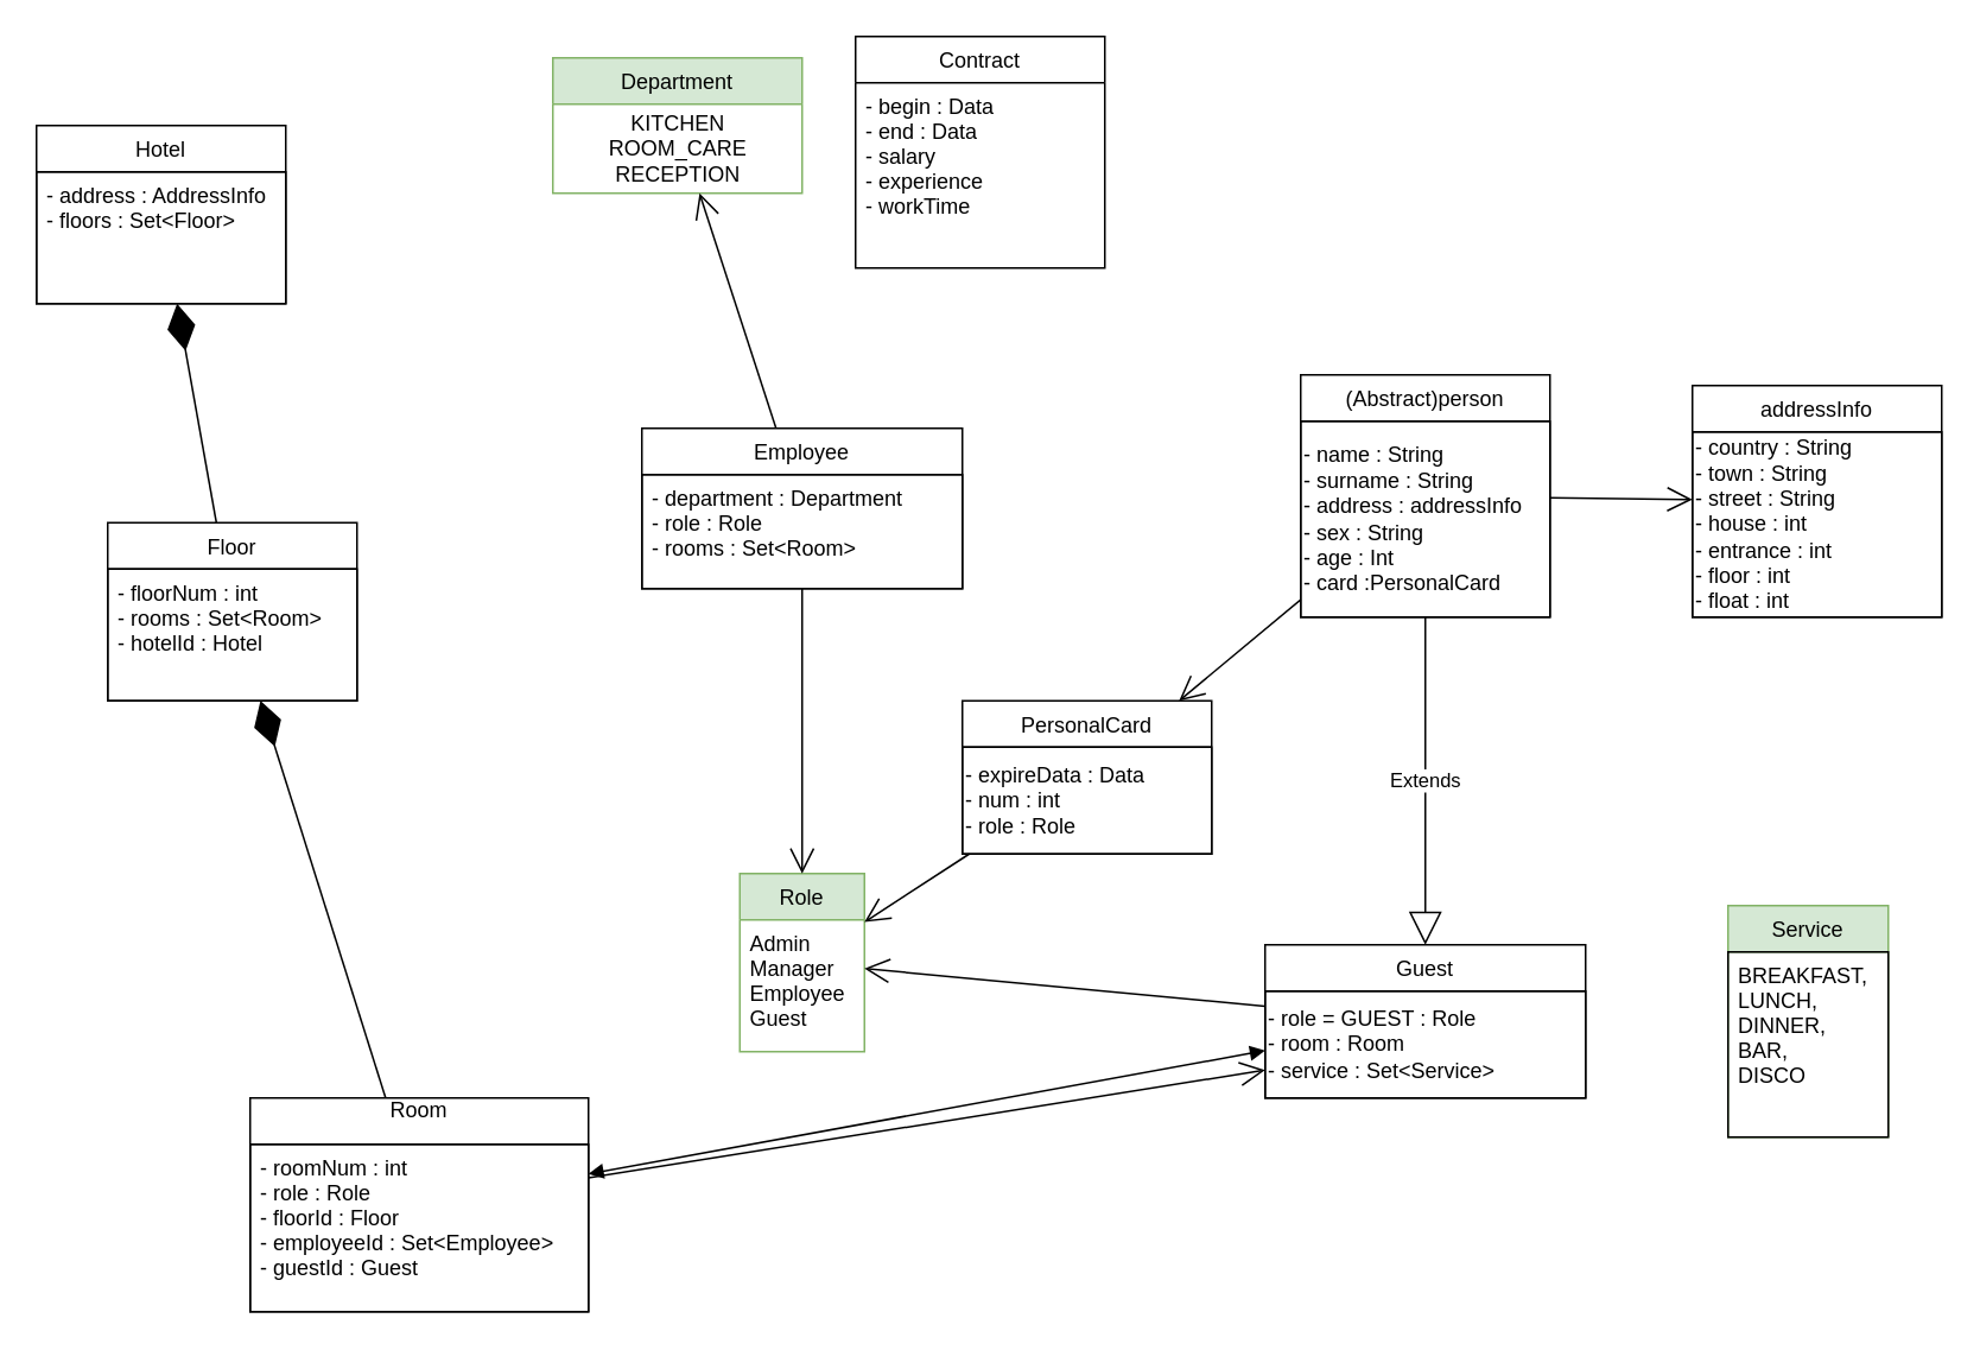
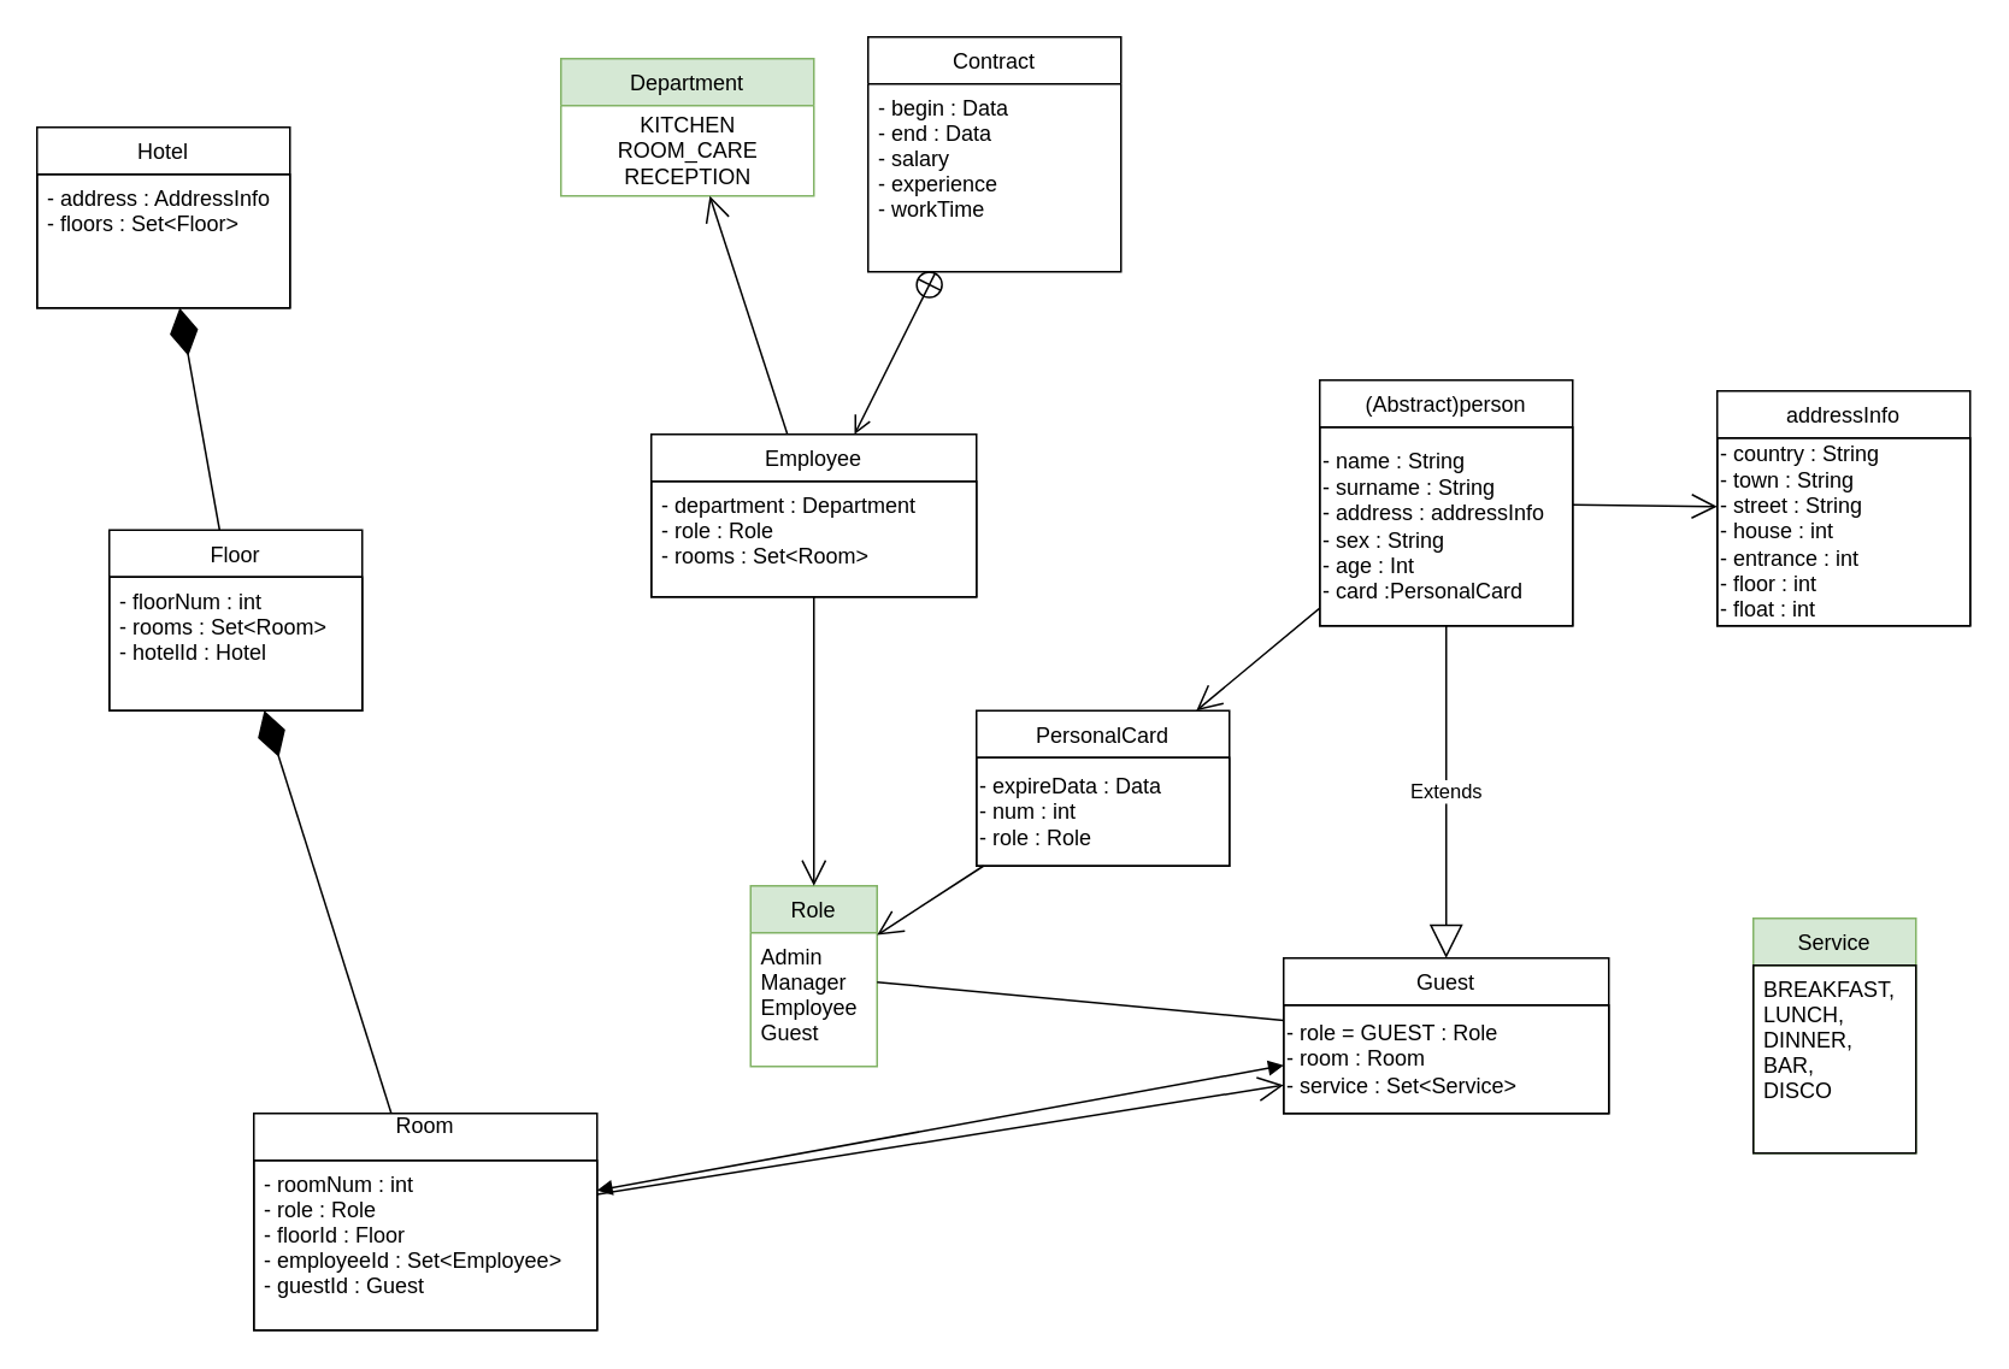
  <mxCell id="0" />
  <mxCell id="1" parent="0" />
  <mxCell id="2" value="Room&#10;" style="swimlane;fontStyle=0;childLayout=stackLayout;horizontal=1;startSize=26;fillColor=none;horizontalStack=0;resizeParent=1;resizeParentMax=0;resizeLast=0;collapsible=1;marginBottom=0;" parent="1" vertex="1"><mxGeometry x="140" y="616" width="190" height="120" as="geometry" /></mxCell>
  <mxCell id="3" value="- roomNum : int&#10;- role : Role&#10;- floorId : Floor&#10;- employeeId : Set&lt;Employee&gt;&#10;- guestId : Guest" style="text;strokeColor=default;fillColor=none;align=left;verticalAlign=top;spacingLeft=4;spacingRight=4;overflow=hidden;rotatable=0;points=[[0,0.5],[1,0.5]];portConstraint=eastwest;" parent="2" vertex="1"><mxGeometry y="26" width="190" height="94" as="geometry" /></mxCell>
  <mxCell id="4" value="PersonalCard" style="swimlane;fontStyle=0;childLayout=stackLayout;horizontal=1;startSize=26;fillColor=none;horizontalStack=0;resizeParent=1;resizeParentMax=0;resizeLast=0;collapsible=1;marginBottom=0;" parent="1" vertex="1"><mxGeometry x="540" y="393" width="140" height="86" as="geometry" /></mxCell>
  <mxCell id="5" value="- expireData : Data&lt;br&gt;- num : int&lt;br&gt;- role : Role" style="rounded=0;whiteSpace=wrap;html=1;strokeColor=default;fillColor=none;align=left;" parent="4" vertex="1"><mxGeometry y="26" width="140" height="60" as="geometry" /></mxCell>
  <mxCell id="6" value="Guest" style="swimlane;fontStyle=0;childLayout=stackLayout;horizontal=1;startSize=26;fillColor=none;horizontalStack=0;resizeParent=1;resizeParentMax=0;resizeLast=0;collapsible=1;marginBottom=0;" parent="1" vertex="1"><mxGeometry x="710" y="530" width="180" height="86" as="geometry" /></mxCell>
  <mxCell id="7" value="- role = GUEST : Role&lt;br&gt;- room : Room&lt;br&gt;- service : Set&amp;lt;Service&amp;gt;" style="rounded=0;whiteSpace=wrap;html=1;strokeColor=default;fillColor=none;align=left;" parent="6" vertex="1"><mxGeometry y="26" width="180" height="60" as="geometry" /></mxCell>
  <mxCell id="8" value="Employee" style="swimlane;fontStyle=0;childLayout=stackLayout;horizontal=1;startSize=26;fillColor=none;horizontalStack=0;resizeParent=1;resizeParentMax=0;resizeLast=0;collapsible=1;marginBottom=0;" parent="1" vertex="1"><mxGeometry x="360" y="240" width="180" height="90" as="geometry" /></mxCell>
  <mxCell id="9" value="- department : Department&#10;- role : Role&#10;- rooms : Set&lt;Room&gt;" style="text;strokeColor=default;fillColor=none;align=left;verticalAlign=top;spacingLeft=4;spacingRight=4;overflow=hidden;rotatable=0;points=[[0,0.5],[1,0.5]];portConstraint=eastwest;" parent="8" vertex="1"><mxGeometry y="26" width="180" height="64" as="geometry" /></mxCell>
  <mxCell id="10" value="(Abstract)person" style="swimlane;fontStyle=0;childLayout=stackLayout;horizontal=1;startSize=26;fillColor=none;horizontalStack=0;resizeParent=1;resizeParentMax=0;resizeLast=0;collapsible=1;marginBottom=0;" parent="1" vertex="1"><mxGeometry x="730" y="210" width="140" height="136" as="geometry" /></mxCell>
  <mxCell id="11" value="- name : String&lt;br&gt;- surname : String&lt;br&gt;- address : addressInfo&lt;br&gt;- sex : String&lt;br&gt;- age : Int&lt;br&gt;- card :PersonalCard" style="rounded=0;whiteSpace=wrap;html=1;strokeColor=default;fillColor=none;align=left;" parent="10" vertex="1"><mxGeometry y="26" width="140" height="110" as="geometry" /></mxCell>
  <mxCell id="12" value="Extends" style="endArrow=block;endSize=16;endFill=0;html=1;rounded=0;" parent="1" source="10" target="6" edge="1"><mxGeometry width="160" relative="1" as="geometry"><mxPoint x="1240" y="474" as="sourcePoint" /><mxPoint x="1400" y="474" as="targetPoint" /></mxGeometry></mxCell>
  <mxCell id="13" value="Service" style="swimlane;fontStyle=0;childLayout=stackLayout;horizontal=1;startSize=26;fillColor=#d5e8d4;horizontalStack=0;resizeParent=1;resizeParentMax=0;resizeLast=0;collapsible=1;marginBottom=0;strokeColor=#82b366;" parent="1" vertex="1"><mxGeometry x="970" y="508" width="90" height="130" as="geometry" /></mxCell>
  <mxCell id="14" value="BREAKFAST,&#10;LUNCH,&#10;DINNER,&#10;BAR,&#10;DISCO" style="text;strokeColor=default;fillColor=none;align=left;verticalAlign=top;spacingLeft=4;spacingRight=4;overflow=hidden;rotatable=0;points=[[0,0.5],[1,0.5]];portConstraint=eastwest;" parent="13" vertex="1"><mxGeometry y="26" width="90" height="104" as="geometry" /></mxCell>
  <mxCell id="15" value="addressInfo" style="swimlane;fontStyle=0;childLayout=stackLayout;horizontal=1;startSize=26;fillColor=none;horizontalStack=0;resizeParent=1;resizeParentMax=0;resizeLast=0;collapsible=1;marginBottom=0;strokeColor=default;" parent="1" vertex="1"><mxGeometry x="950" y="216" width="140" height="130" as="geometry" /></mxCell>
  <mxCell id="16" value="- country : String&lt;br&gt;- town : String&lt;br&gt;- street : String&lt;br&gt;- house : int&lt;br&gt;- entrance : int&lt;br&gt;- floor : int&lt;br&gt;- float : int" style="rounded=0;whiteSpace=wrap;html=1;strokeColor=default;fillColor=none;align=left;" parent="15" vertex="1"><mxGeometry y="26" width="140" height="104" as="geometry" /></mxCell>
  <mxCell id="17" value="Floor" style="swimlane;fontStyle=0;childLayout=stackLayout;horizontal=1;startSize=26;fillColor=none;horizontalStack=0;resizeParent=1;resizeParentMax=0;resizeLast=0;collapsible=1;marginBottom=0;" parent="1" vertex="1"><mxGeometry x="60" y="293" width="140" height="100" as="geometry" /></mxCell>
  <mxCell id="18" value="- floorNum : int&#10;- rooms : Set&lt;Room&gt;&#10;- hotelId : Hotel" style="text;strokeColor=default;fillColor=none;align=left;verticalAlign=top;spacingLeft=4;spacingRight=4;overflow=hidden;rotatable=0;points=[[0,0.5],[1,0.5]];portConstraint=eastwest;" parent="17" vertex="1"><mxGeometry y="26" width="140" height="74" as="geometry" /></mxCell>
  <mxCell id="19" value="Hotel" style="swimlane;fontStyle=0;childLayout=stackLayout;horizontal=1;startSize=26;fillColor=none;horizontalStack=0;resizeParent=1;resizeParentMax=0;resizeLast=0;collapsible=1;marginBottom=0;" parent="1" vertex="1"><mxGeometry x="20" y="70" width="140" height="100" as="geometry" /></mxCell>
  <mxCell id="20" value="- address : AddressInfo&#10;- floors : Set&lt;Floor&gt;" style="text;strokeColor=default;fillColor=none;align=left;verticalAlign=top;spacingLeft=4;spacingRight=4;overflow=hidden;rotatable=0;points=[[0,0.5],[1,0.5]];portConstraint=eastwest;" parent="19" vertex="1"><mxGeometry y="26" width="140" height="74" as="geometry" /></mxCell>
  <mxCell id="21" value="Contract" style="swimlane;fontStyle=0;childLayout=stackLayout;horizontal=1;startSize=26;fillColor=none;horizontalStack=0;resizeParent=1;resizeParentMax=0;resizeLast=0;collapsible=1;marginBottom=0;" parent="1" vertex="1"><mxGeometry x="480" y="20" width="140" height="130" as="geometry" /></mxCell>
  <mxCell id="22" value="- begin : Data&#10;- end : Data&#10;- salary&#10;- experience&#10;- workTime&#10;" style="text;strokeColor=none;fillColor=none;align=left;verticalAlign=top;spacingLeft=4;spacingRight=4;overflow=hidden;rotatable=0;points=[[0,0.5],[1,0.5]];portConstraint=eastwest;" parent="21" vertex="1"><mxGeometry y="26" width="140" height="104" as="geometry" /></mxCell>
  <mxCell id="23" value="Role" style="swimlane;fontStyle=0;childLayout=stackLayout;horizontal=1;startSize=26;fillColor=#d5e8d4;horizontalStack=0;resizeParent=1;resizeParentMax=0;resizeLast=0;collapsible=1;marginBottom=0;strokeColor=#82b366;" parent="1" vertex="1"><mxGeometry x="415" y="490" width="70" height="100" as="geometry" /></mxCell>
  <mxCell id="24" value="Admin&#10;Manager&#10;Employee&#10;Guest" style="text;strokeColor=none;fillColor=none;align=left;verticalAlign=top;spacingLeft=4;spacingRight=4;overflow=hidden;rotatable=0;points=[[0,0.5],[1,0.5]];portConstraint=eastwest;" parent="23" vertex="1"><mxGeometry y="26" width="70" height="74" as="geometry" /></mxCell>
  <mxCell id="25" value="" style="endArrow=open;endFill=1;endSize=12;html=1;rounded=0;" parent="1" source="4" target="23" edge="1"><mxGeometry width="160" relative="1" as="geometry"><mxPoint x="750" y="350" as="sourcePoint" /><mxPoint x="910" y="350" as="targetPoint" /></mxGeometry></mxCell>
  <mxCell id="26" value="Department" style="swimlane;fontStyle=0;childLayout=stackLayout;horizontal=1;startSize=26;fillColor=#d5e8d4;horizontalStack=0;resizeParent=1;resizeParentMax=0;resizeLast=0;collapsible=1;marginBottom=0;strokeColor=#82b366;" parent="1" vertex="1"><mxGeometry x="310" y="32" width="140" height="76" as="geometry" /></mxCell>
  <mxCell id="27" value="KITCHEN&lt;br&gt;ROOM_CARE&lt;br&gt;RECEPTION" style="text;html=1;align=center;verticalAlign=middle;resizable=0;points=[];autosize=1;strokeColor=none;fillColor=none;" parent="26" vertex="1"><mxGeometry y="26" width="140" height="50" as="geometry" /></mxCell>
  <mxCell id="28" value="" style="endArrow=open;endFill=1;endSize=12;html=1;rounded=0;" parent="1" source="8" target="26" edge="1"><mxGeometry width="160" relative="1" as="geometry"><mxPoint x="600" y="320" as="sourcePoint" /><mxPoint x="1070" y="250" as="targetPoint" /></mxGeometry></mxCell>
  <mxCell id="29" value="" style="endArrow=open;endFill=1;endSize=12;html=1;rounded=0;" parent="1" source="2" target="7" edge="1"><mxGeometry width="160" relative="1" as="geometry"><mxPoint x="400" y="550" as="sourcePoint" /><mxPoint x="560" y="550" as="targetPoint" /></mxGeometry></mxCell>
  <mxCell id="30" value="" style="endArrow=open;endFill=1;endSize=12;html=1;rounded=0;" parent="1" source="10" target="4" edge="1"><mxGeometry width="160" relative="1" as="geometry"><mxPoint x="590" y="180" as="sourcePoint" /><mxPoint x="750" y="180" as="targetPoint" /></mxGeometry></mxCell>
  <mxCell id="31" value="" style="endArrow=open;endFill=1;endSize=12;html=1;rounded=0;" parent="1" source="10" target="15" edge="1"><mxGeometry width="160" relative="1" as="geometry"><mxPoint x="590" y="180" as="sourcePoint" /><mxPoint x="750" y="180" as="targetPoint" /></mxGeometry></mxCell>
  <mxCell id="32" value="" style="endArrow=open;endFill=1;endSize=12;html=1;rounded=0;" parent="1" source="8" target="23" edge="1"><mxGeometry width="160" relative="1" as="geometry"><mxPoint x="480" y="140" as="sourcePoint" /><mxPoint x="640" y="140" as="targetPoint" /></mxGeometry></mxCell>
- <mxCell id="33" value="" style="endArrow=open;endFill=1;endSize=12;html=1;rounded=0;" parent="1" source="6" target="23" edge="1"><mxGeometry width="160" relative="1" as="geometry"><mxPoint x="480" y="140" as="sourcePoint" /><mxPoint x="640" y="140" as="targetPoint" /></mxGeometry></mxCell>
+ <mxCell id="33" value="" style="endArrow=none;endFill=1;endSize=12;html=1;rounded=0;" parent="1" source="6" target="23" edge="1"><mxGeometry width="160" relative="1" as="geometry"><mxPoint x="480" y="140" as="sourcePoint" /><mxPoint x="640" y="140" as="targetPoint" /></mxGeometry></mxCell>
  <mxCell id="34" value="" style="endArrow=diamondThin;endFill=1;endSize=24;html=1;rounded=0;" edge="1" parent="1" source="17" target="19"><mxGeometry width="160" relative="1" as="geometry"><mxPoint x="450" y="310" as="sourcePoint" /><mxPoint x="610" y="310" as="targetPoint" /></mxGeometry></mxCell>
  <mxCell id="35" value="" style="endArrow=diamondThin;endFill=1;endSize=24;html=1;rounded=0;" edge="1" parent="1" source="2" target="17"><mxGeometry width="160" relative="1" as="geometry"><mxPoint x="450" y="310" as="sourcePoint" /><mxPoint x="610" y="310" as="targetPoint" /></mxGeometry></mxCell>
  <mxCell id="36" value="" style="endArrow=block;startArrow=block;endFill=1;startFill=1;html=1;rounded=0;" edge="1" parent="1" source="2" target="6"><mxGeometry width="160" relative="1" as="geometry"><mxPoint x="360" y="450" as="sourcePoint" /><mxPoint x="520" y="450" as="targetPoint" /></mxGeometry></mxCell>
+ <mxCell id="37" value="" style="endArrow=open;startArrow=circlePlus;endFill=0;startFill=0;endSize=8;html=1;rounded=0;" edge="1" parent="1" source="21" target="8"><mxGeometry width="160" relative="1" as="geometry"><mxPoint x="360" y="450" as="sourcePoint" /><mxPoint x="520" y="450" as="targetPoint" /></mxGeometry></mxCell>
